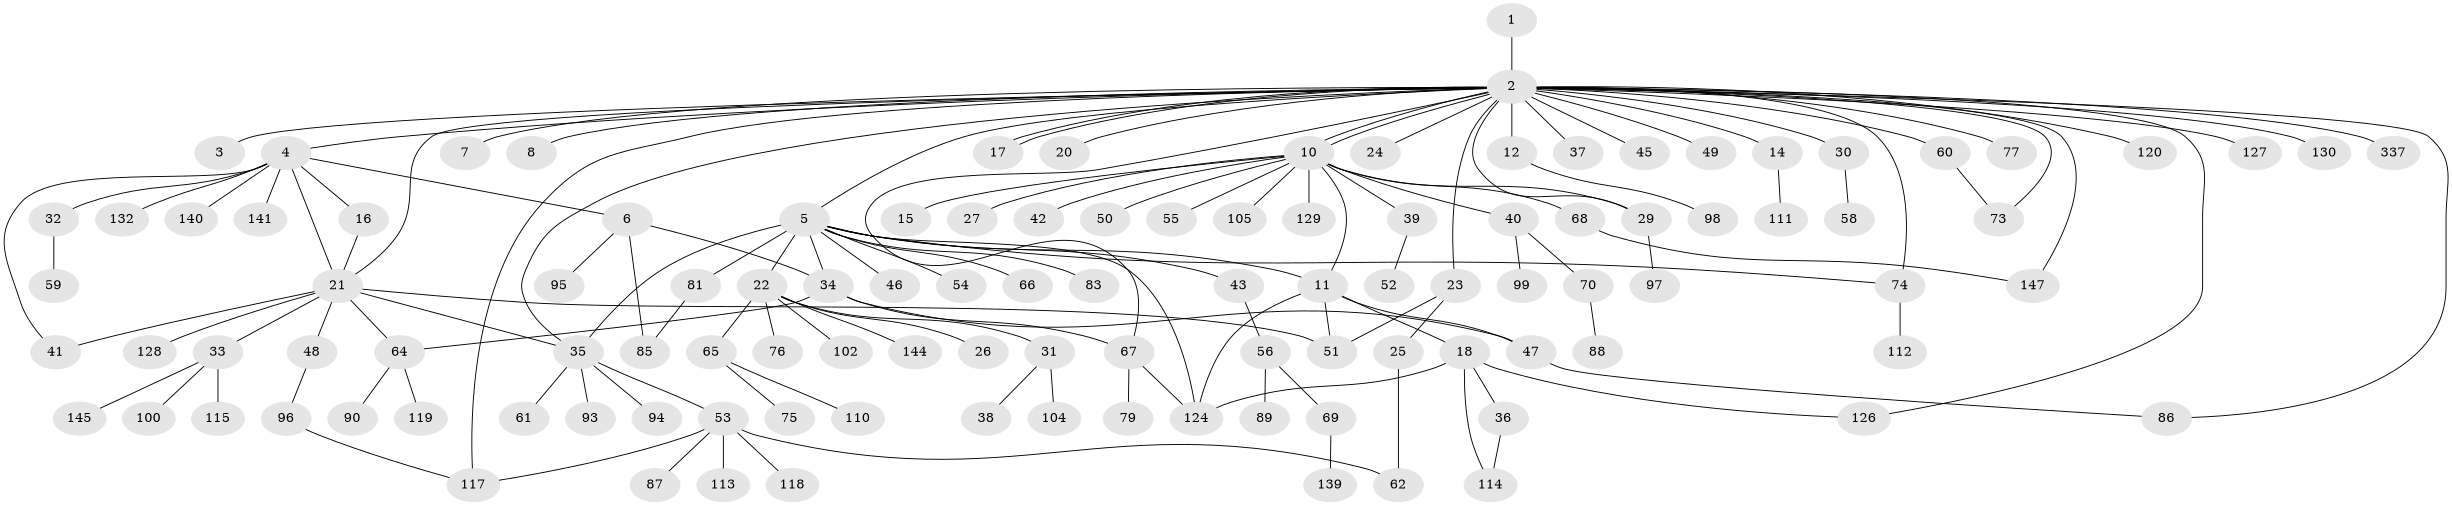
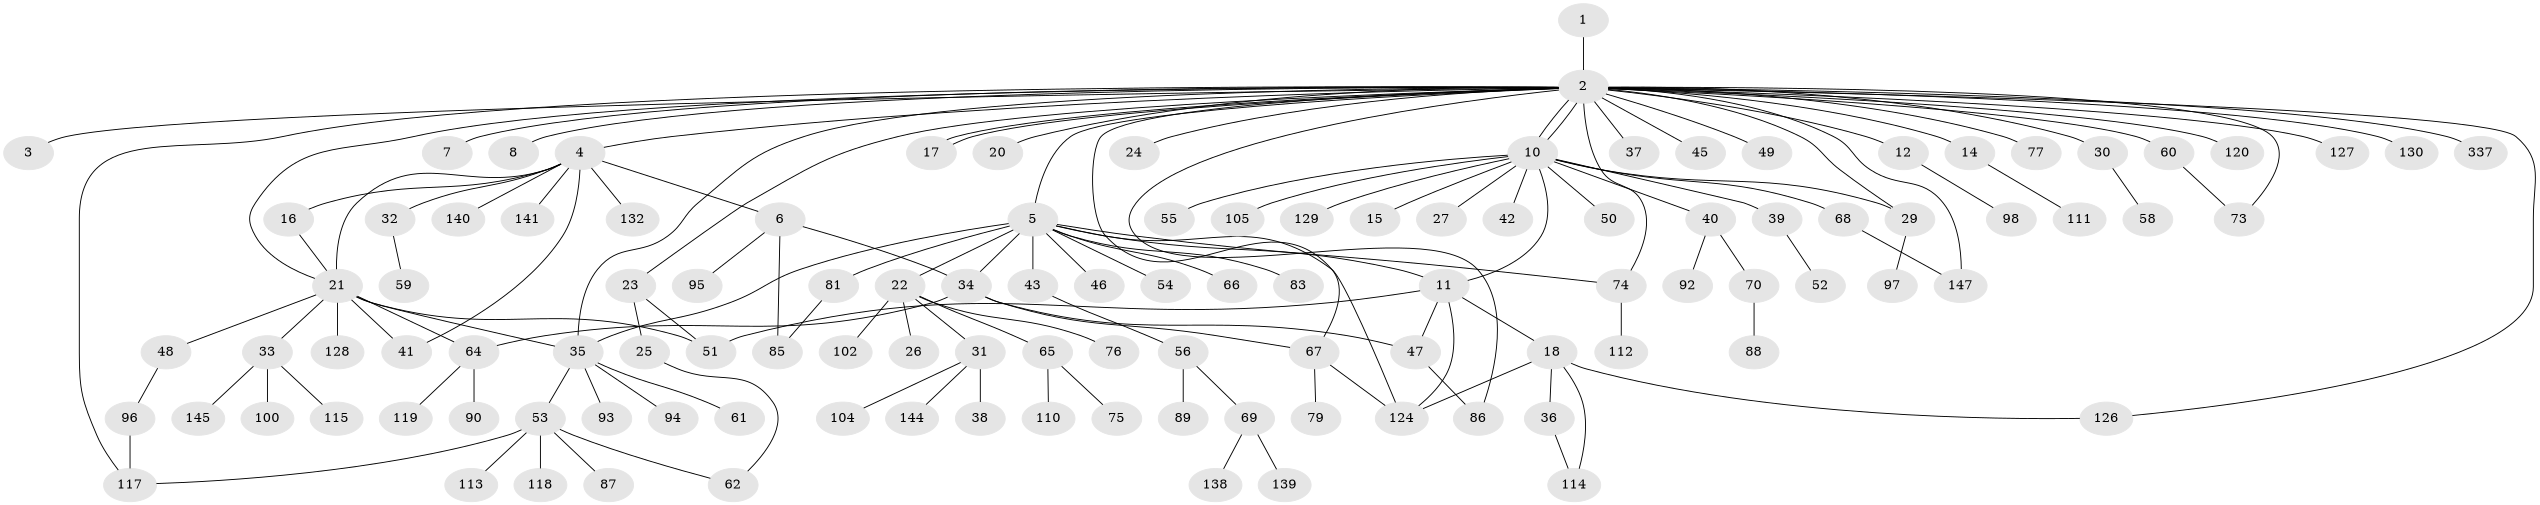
  graph {
    node [color=gray90 style=filled]
    2 [super="+13"]
    3 [super="+44"]
    4 [super="+28"]
    5 [super="+9"]
    7
    8
    10 [super="+136"]
    12 [super="+135"]
    14
    17
    20
    21 [super="+125"]
    23
    24
    29 [super="+84"]
    30
    35
    37
    45
    49
    60
    67 [super="+148"]
    73 [super="+109"]
    74 [super="+122"]
    77
    86
    117
    120
    126
    127
    130
    n32 [label=337]
    147
    1
    6 [super="+19"]
    16
    32
    132
    140
    141
    41 [super="+134"]
    11
    22 [super="+80"]
    34 [super="+146"]
    43 [super="+116"]
    46 [super="+91"]
    54
    66
    81 [super="+131"]
    83
    124
    15
    27 [super="+57"]
    39 [super="+133"]
    40
    42
    50
    55
    68
    105
    129
    98
    111
    33 [super="+99"]
    51 [super="+72"]
    48
    64 [super="+142"]
    128
    25
    97
    58 [super="+121"]
    53 [super="+101"]
    61 [super="+82"]
    93
    94
    79
    112
    85
    95
    59
    100
    115 [super="+123"]
    145
    18 [super="+108"]
    47 [super="+71"]
    26
    31 [super="+107"]
    65
    76
    102
    144
    56
    52
    70
-   92 [label=99]
+   92
    36 [super="+143"]
    114
    96 [super="+103"]
    90
    119
    38
    104
    75
    110
    62 [super="+78"]
    87
    113
    118
    88
    69
    89
+   138
    139
    2 -- 3
    2 -- 4
    2 -- 5
    2 -- 7
    2 -- 8
    2 -- 10
    2 -- 10
    2 -- 12
    2 -- 14
    2 -- 17
    2 -- 17
    2 -- 20
    2 -- 21
    2 -- 23
    2 -- 24
    2 -- 29
    2 -- 30
    2 -- 35
    2 -- 37
    2 -- 45
    2 -- 49
    2 -- 60
    2 -- 67
    2 -- 73
    2 -- 74 [weight=2]
    2 -- 77
    2 -- 86
    2 -- 117
    2 -- 120
    2 -- 126
    2 -- 127
    2 -- 130
    2 -- n32
    2 -- 147
    4 -- 21
    4 -- 6
    4 -- 16
    4 -- 32
    4 -- 132
    4 -- 140
    4 -- 141
    4 -- 41
    5 -- 35
    5 -- 74
    5 -- 11
    5 -- 22
    5 -- 34
    5 -- 43
    5 -- 46
    5 -- 54
    5 -- 66
    5 -- 81
    5 -- 83
    5 -- 124
    10 -- 29
    10 -- 11
    10 -- 15
    10 -- 27
    10 -- 39
    10 -- 40
    10 -- 42
    10 -- 50
    10 -- 55
    10 -- 68
    10 -- 105
    10 -- 129
    12 -- 98
    14 -- 111
    21 -- 35
    21 -- 41
    21 -- 33
    21 -- 51
    21 -- 48
    21 -- 64
    21 -- 128
    23 -- 51
    23 -- 25
    29 -- 97
    30 -- 58
    35 -- 53
    35 -- 61
    35 -- 93
    35 -- 94
    60 -- 73
    67 -- 124
    67 -- 79
    74 -- 112
    1 -- 2
    6 -- 34
    6 -- 85
    6 -- 95
    16 -- 21
    32 -- 59
    11 -- 124
    11 -- 51
    11 -- 18
    11 -- 47
    22 -- 26
    22 -- 31
    22 -- 65
    22 -- 76
    22 -- 102
-   22 -- 144
+   31 -- 144
    34 -- 67
    34 -- 64
    34 -- 47
    43 -- 56
    81 -- 85
    39 -- 52
    40 -- 70
    40 -- 92
    68 -- 147
    33 -- 100
    33 -- 115
    33 -- 145
    48 -- 96
    64 -- 90
    64 -- 119
    25 -- 62
    53 -- 117
    53 -- 62
    53 -- 87
    53 -- 113
    53 -- 118
    18 -- 126
    18 -- 124
    18 -- 36
    18 -- 114
    47 -- 86
    31 -- 38
    31 -- 104
    65 -- 75
    65 -- 110
    56 -- 69
    56 -- 89
    70 -- 88
    36 -- 114
    96 -- 117
+   69 -- 138
    69 -- 139
  }
